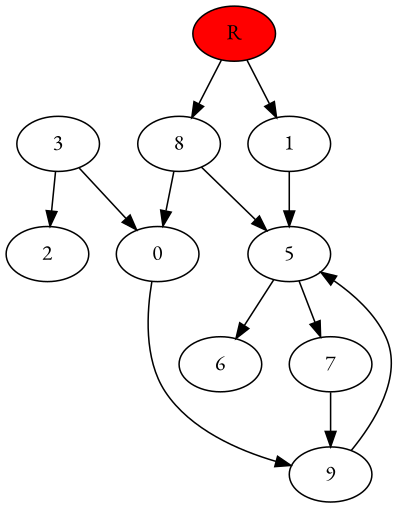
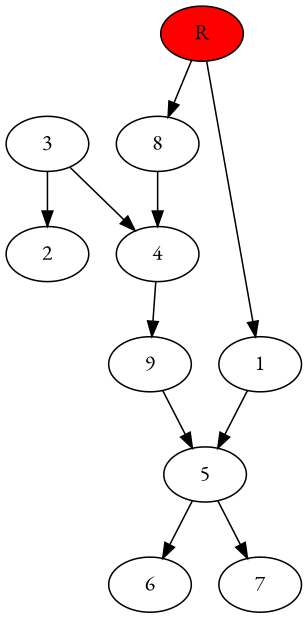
  digraph {
    fontname="EB Garamond"
    node [fontname="EB Garamond"]
    edge [fontname="EB Garamond"]
    1
    5
    3
    2
-   4 [label=0]
+   4
    6
    7
    9
    8
    R [fillcolor="#ff0000" style=filled]
    1 -> 5
    5 -> 6
    5 -> 7
    3 -> 2
    3 -> 4
    4 -> 9
-   7 -> 9
    9 -> 5
-   8 -> 5
    8 -> 4
    R -> 1
    R -> 8
  }
